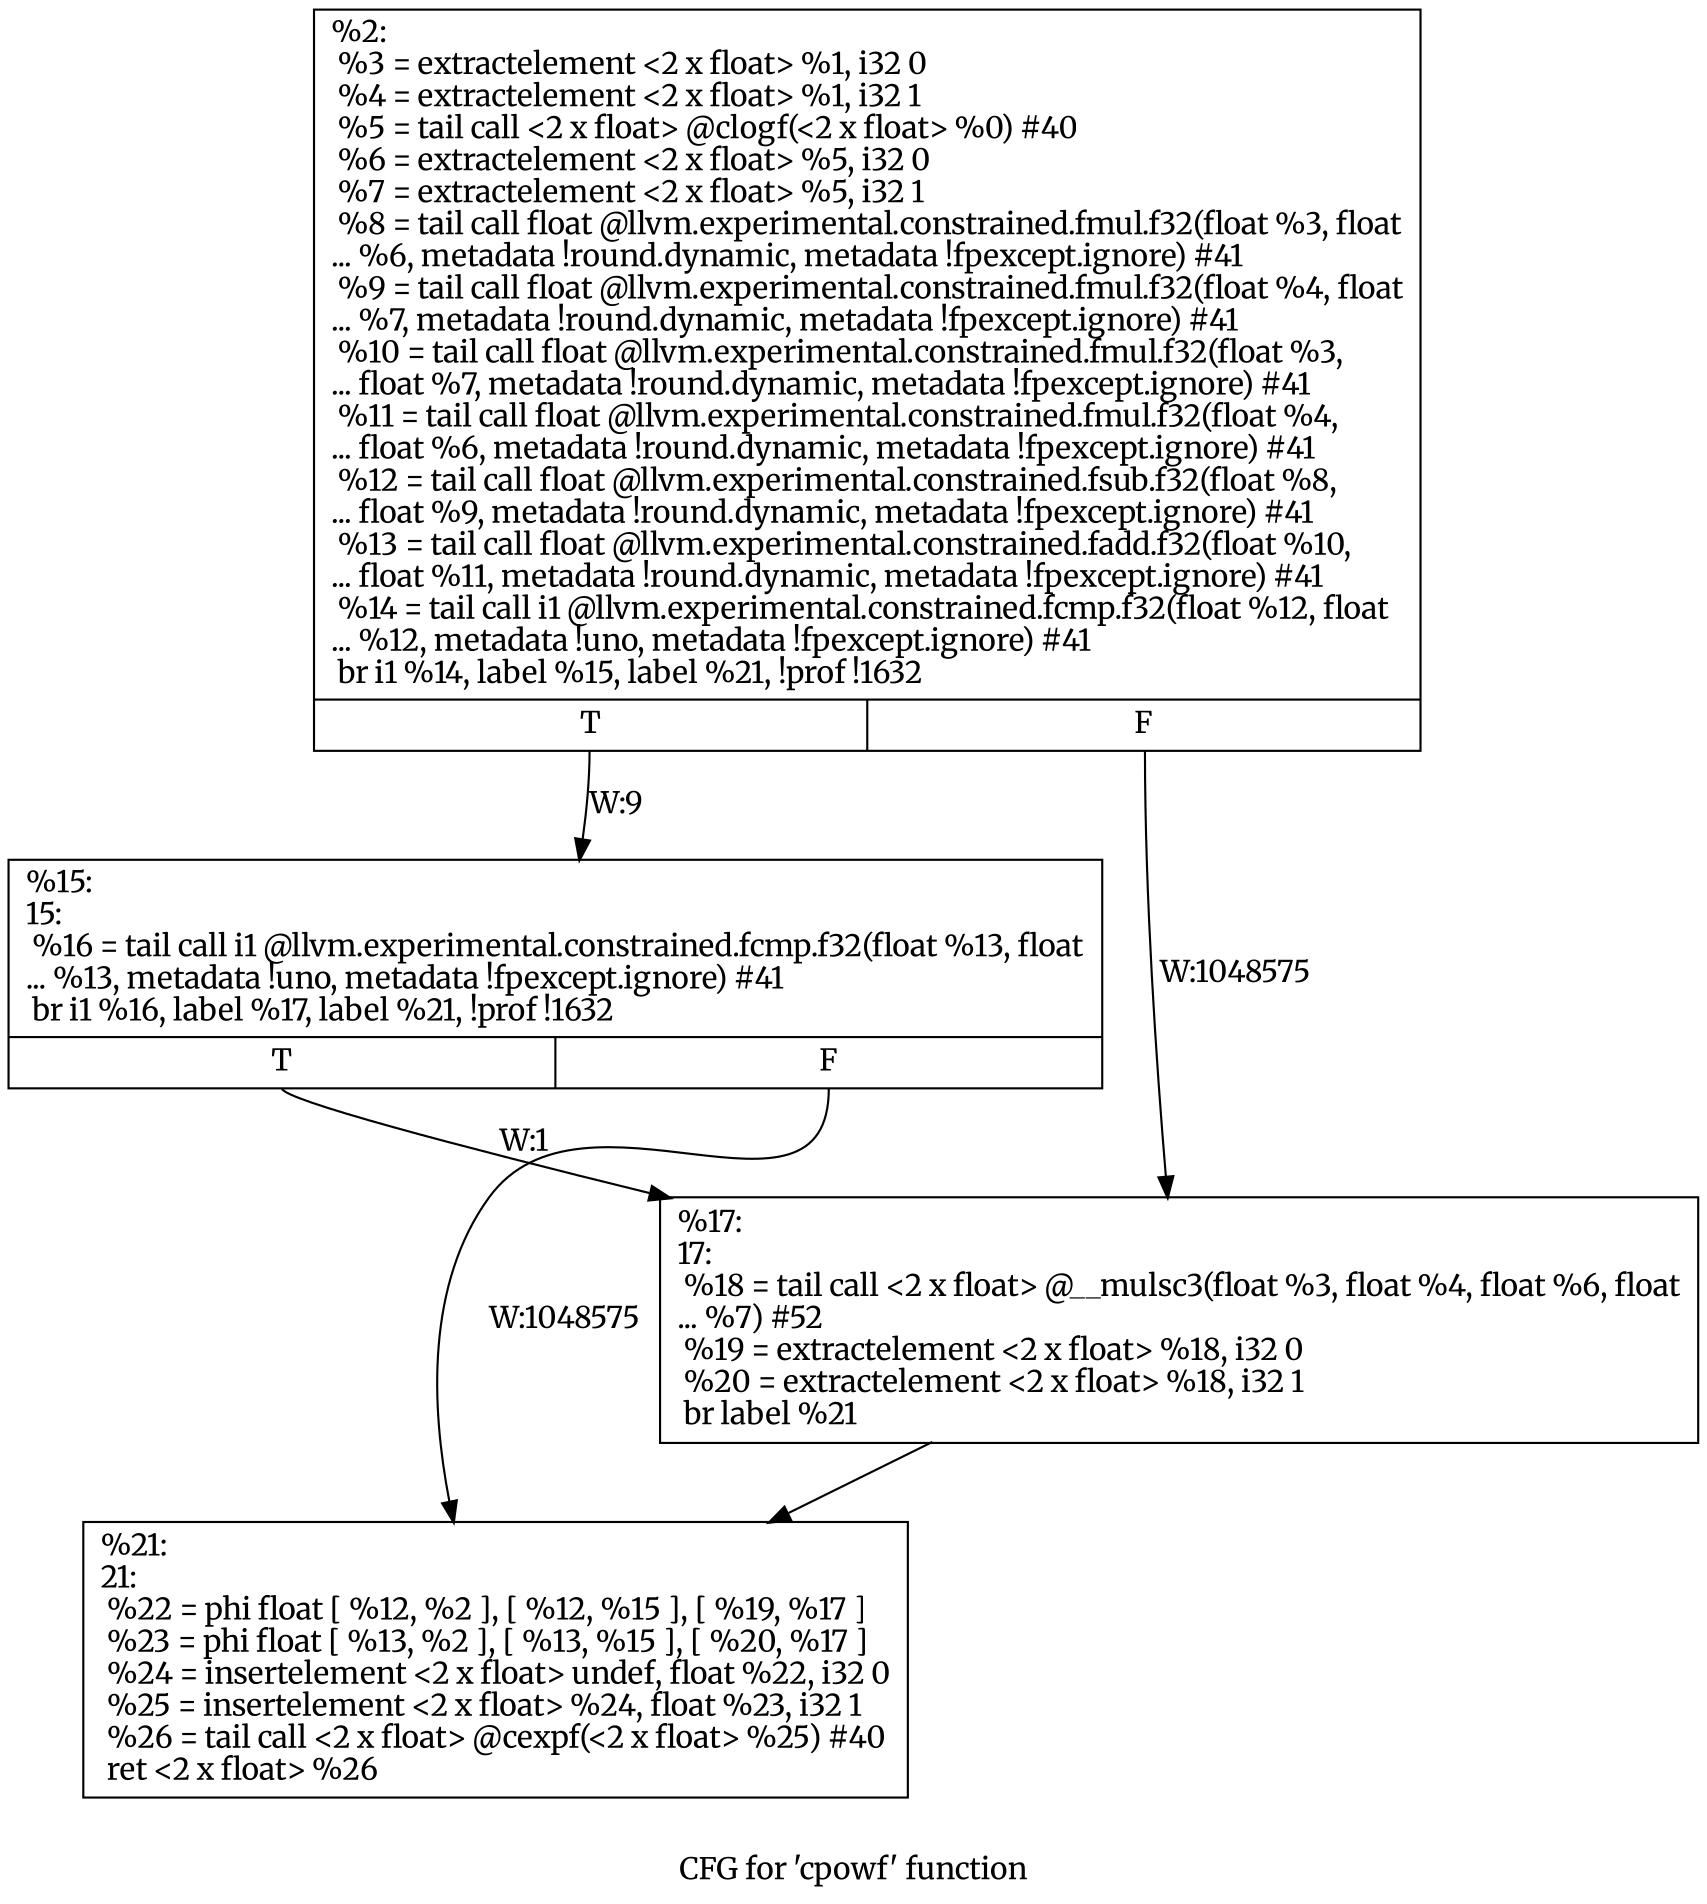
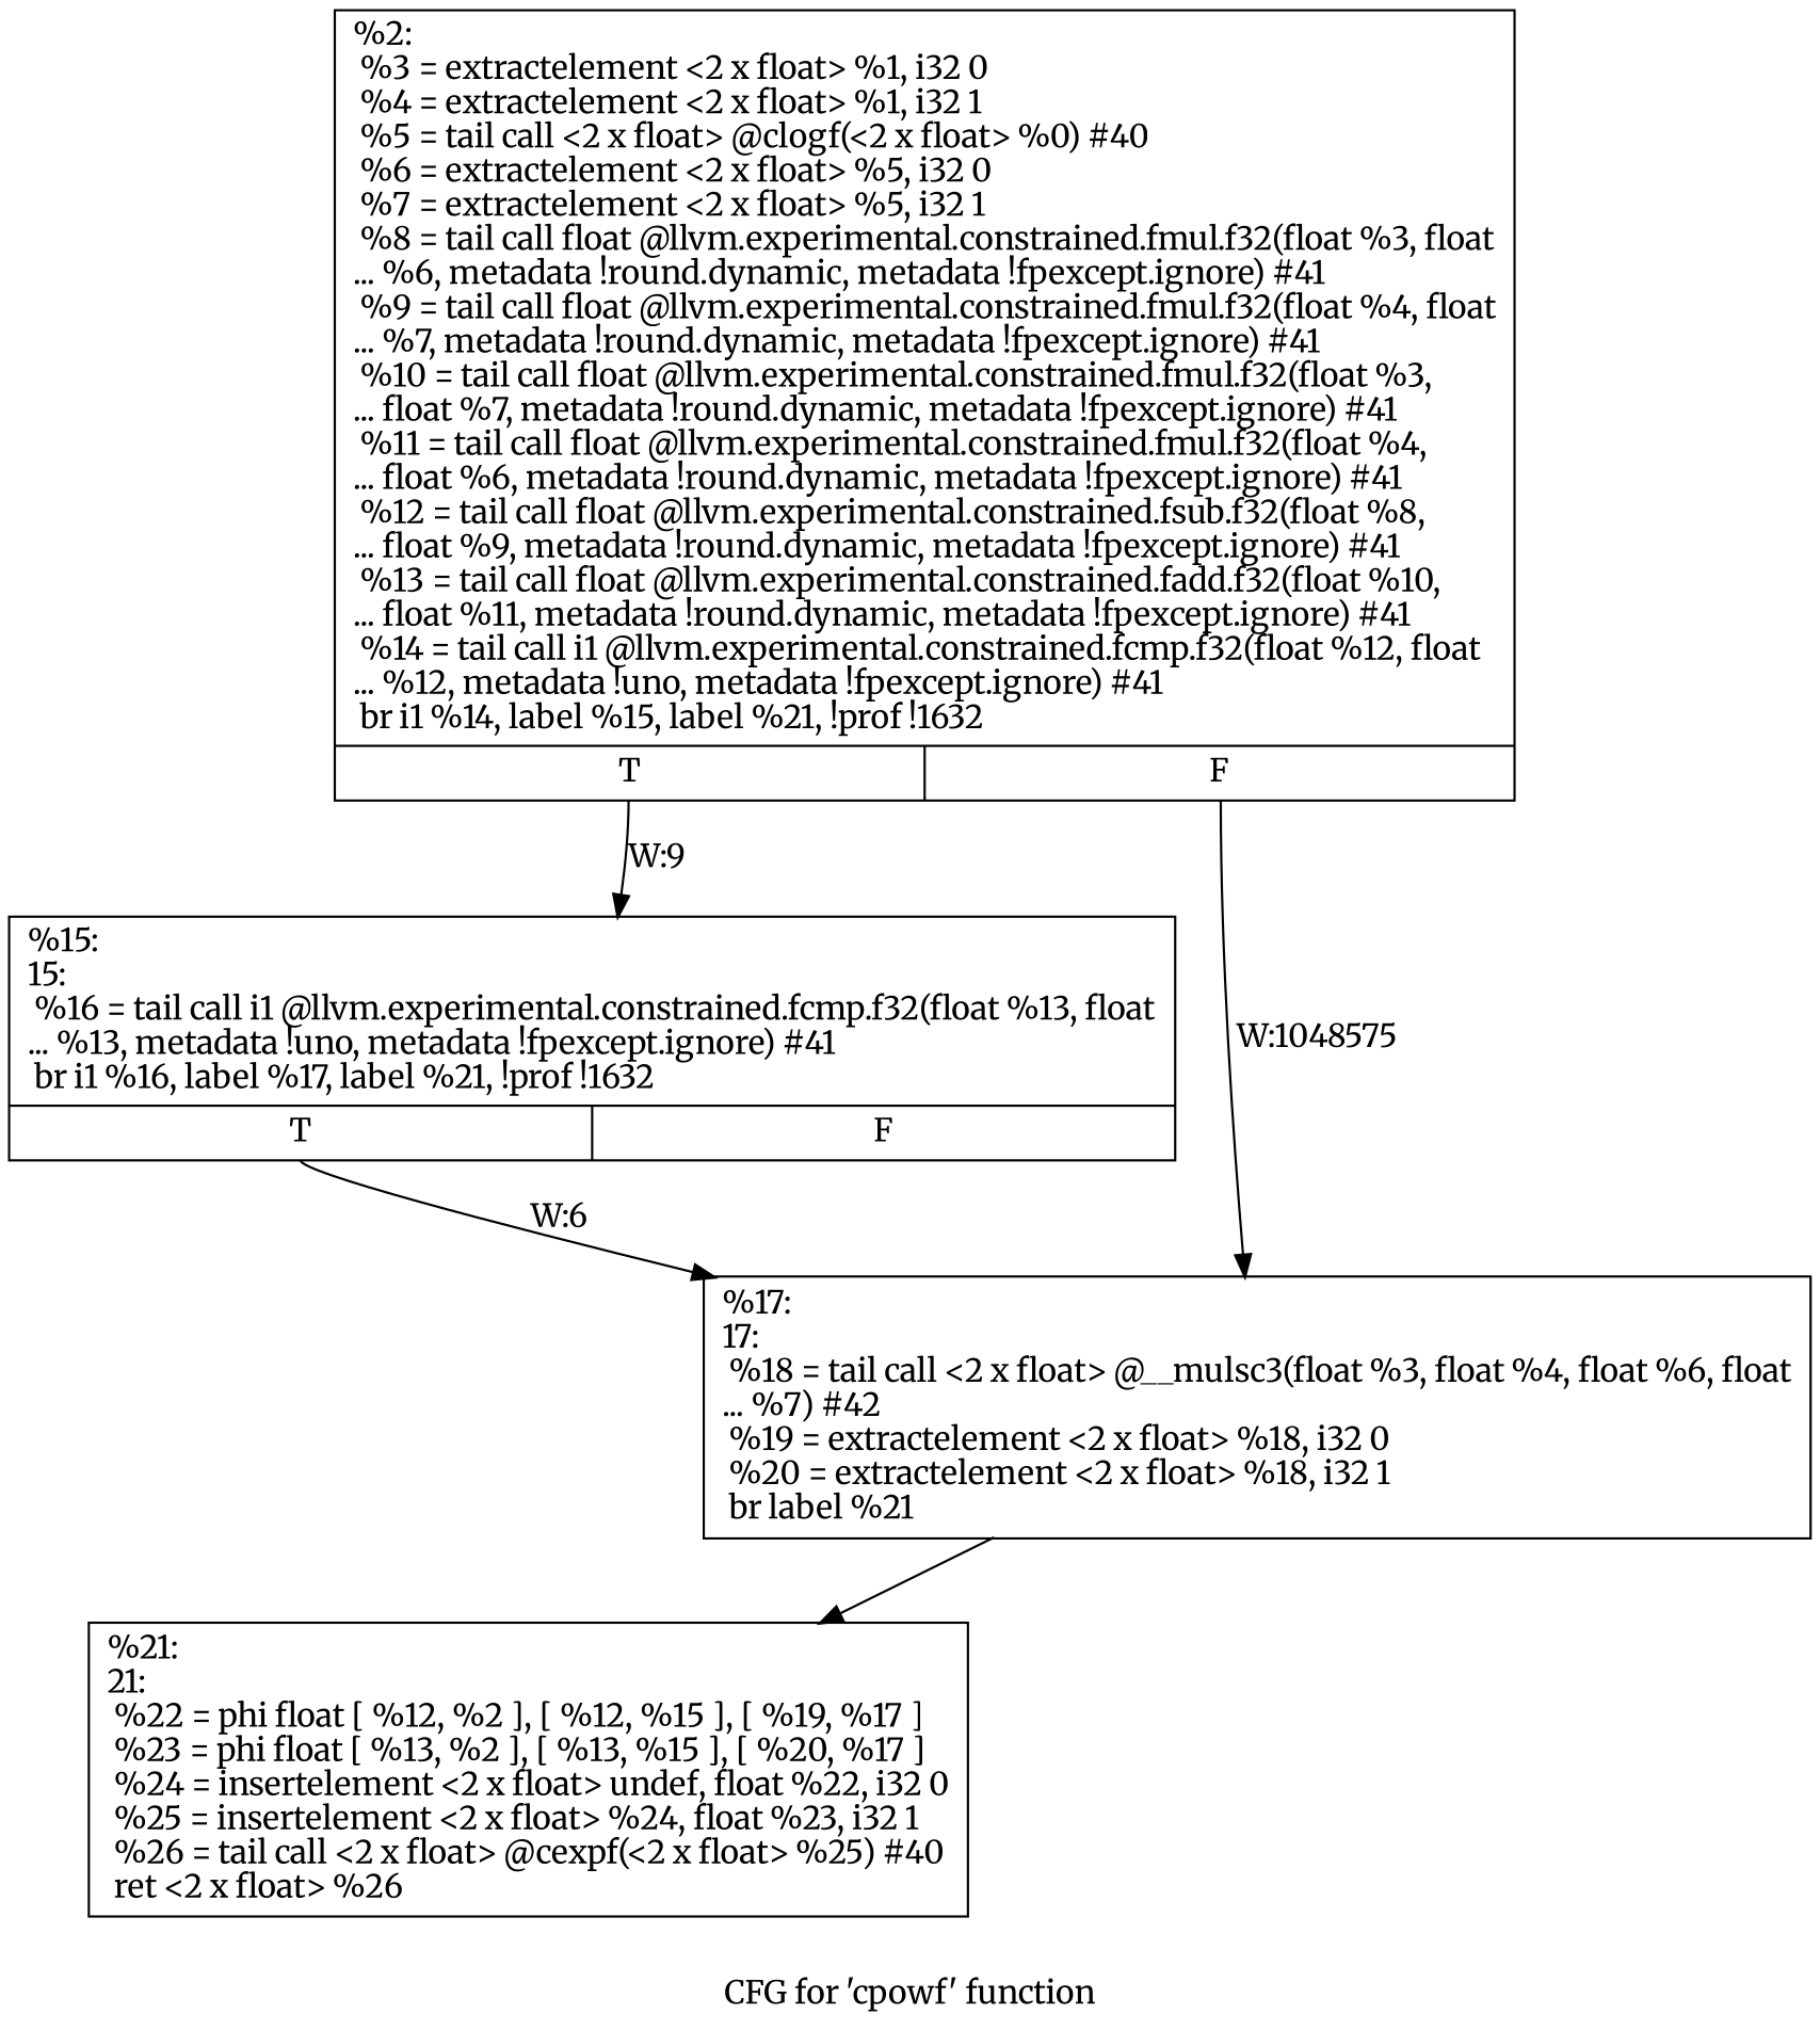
  digraph {
    fontname=Merriweather
    label="CFG for 'cpowf' function"
    node [fontname=Merriweather shape=record]
    edge [fontname=Merriweather tailport=s0]
    n1 [label="{%2:\l  %3 = extractelement \<2 x float\> %1, i32 0\l  %4 = extractelement \<2 x float\> %1, i32 1\l  %5 = tail call \<2 x float\> @clogf(\<2 x float\> %0) #40\l  %6 = extractelement \<2 x float\> %5, i32 0\l  %7 = extractelement \<2 x float\> %5, i32 1\l  %8 = tail call float @llvm.experimental.constrained.fmul.f32(float %3, float\l... %6, metadata !round.dynamic, metadata !fpexcept.ignore) #41\l  %9 = tail call float @llvm.experimental.constrained.fmul.f32(float %4, float\l... %7, metadata !round.dynamic, metadata !fpexcept.ignore) #41\l  %10 = tail call float @llvm.experimental.constrained.fmul.f32(float %3,\l... float %7, metadata !round.dynamic, metadata !fpexcept.ignore) #41\l  %11 = tail call float @llvm.experimental.constrained.fmul.f32(float %4,\l... float %6, metadata !round.dynamic, metadata !fpexcept.ignore) #41\l  %12 = tail call float @llvm.experimental.constrained.fsub.f32(float %8,\l... float %9, metadata !round.dynamic, metadata !fpexcept.ignore) #41\l  %13 = tail call float @llvm.experimental.constrained.fadd.f32(float %10,\l... float %11, metadata !round.dynamic, metadata !fpexcept.ignore) #41\l  %14 = tail call i1 @llvm.experimental.constrained.fcmp.f32(float %12, float\l... %12, metadata !uno, metadata !fpexcept.ignore) #41\l  br i1 %14, label %15, label %21, !prof !1632\l|{<s0>T|<s1>F}}"]
    n2 [label="{%15:\l15:                                               \l  %16 = tail call i1 @llvm.experimental.constrained.fcmp.f32(float %13, float\l... %13, metadata !uno, metadata !fpexcept.ignore) #41\l  br i1 %16, label %17, label %21, !prof !1632\l|{<s0>T|<s1>F}}"]
-   n3 [label="{%17:\l17:                                               \l  %18 = tail call \<2 x float\> @__mulsc3(float %3, float %4, float %6, float\l... %7) #52\l  %19 = extractelement \<2 x float\> %18, i32 0\l  %20 = extractelement \<2 x float\> %18, i32 1\l  br label %21\l}"]
+   n3 [label="{%17:\l17:                                               \l  %18 = tail call \<2 x float\> @__mulsc3(float %3, float %4, float %6, float\l... %7) #42\l  %19 = extractelement \<2 x float\> %18, i32 0\l  %20 = extractelement \<2 x float\> %18, i32 1\l  br label %21\l}"]
    n4 [label="{%21:\l21:                                               \l  %22 = phi float [ %12, %2 ], [ %12, %15 ], [ %19, %17 ]\l  %23 = phi float [ %13, %2 ], [ %13, %15 ], [ %20, %17 ]\l  %24 = insertelement \<2 x float\> undef, float %22, i32 0\l  %25 = insertelement \<2 x float\> %24, float %23, i32 1\l  %26 = tail call \<2 x float\> @cexpf(\<2 x float\> %25) #40\l  ret \<2 x float\> %26\l}"]
    n1 -> n2 [label="W:9"]
    n1 -> n3 [label="W:1048575" tailport=s1]
-   n2 -> n3 [label="W:1"]
-   n2 -> n4 [label="W:1048575" tailport=s1]
+   n2 -> n3 [label="W:6"]
    n3 -> n4
  }
